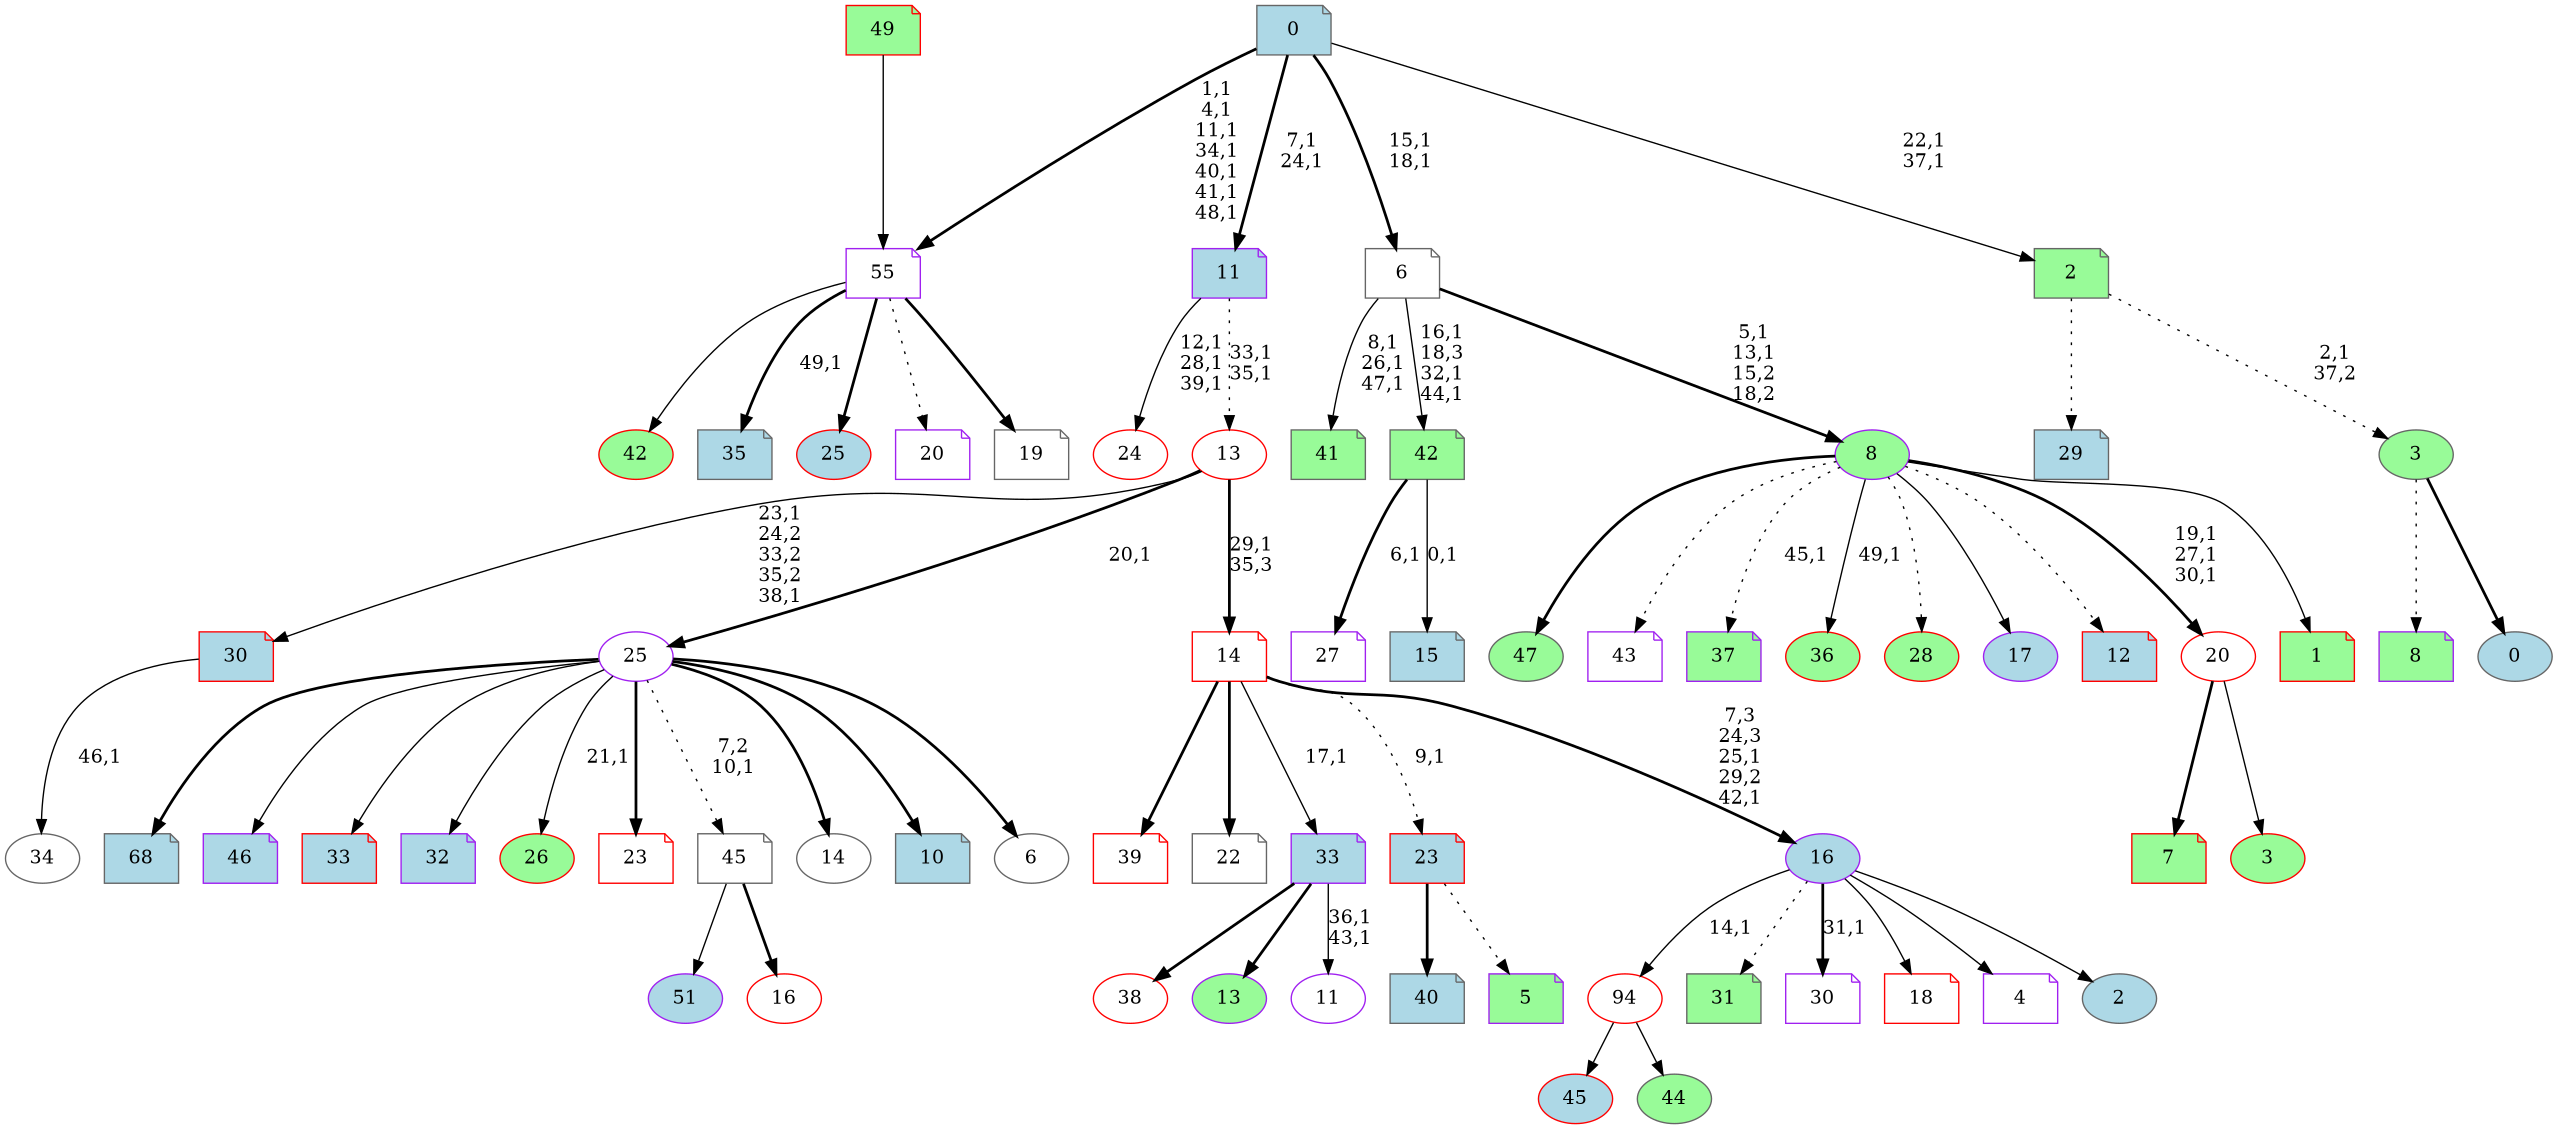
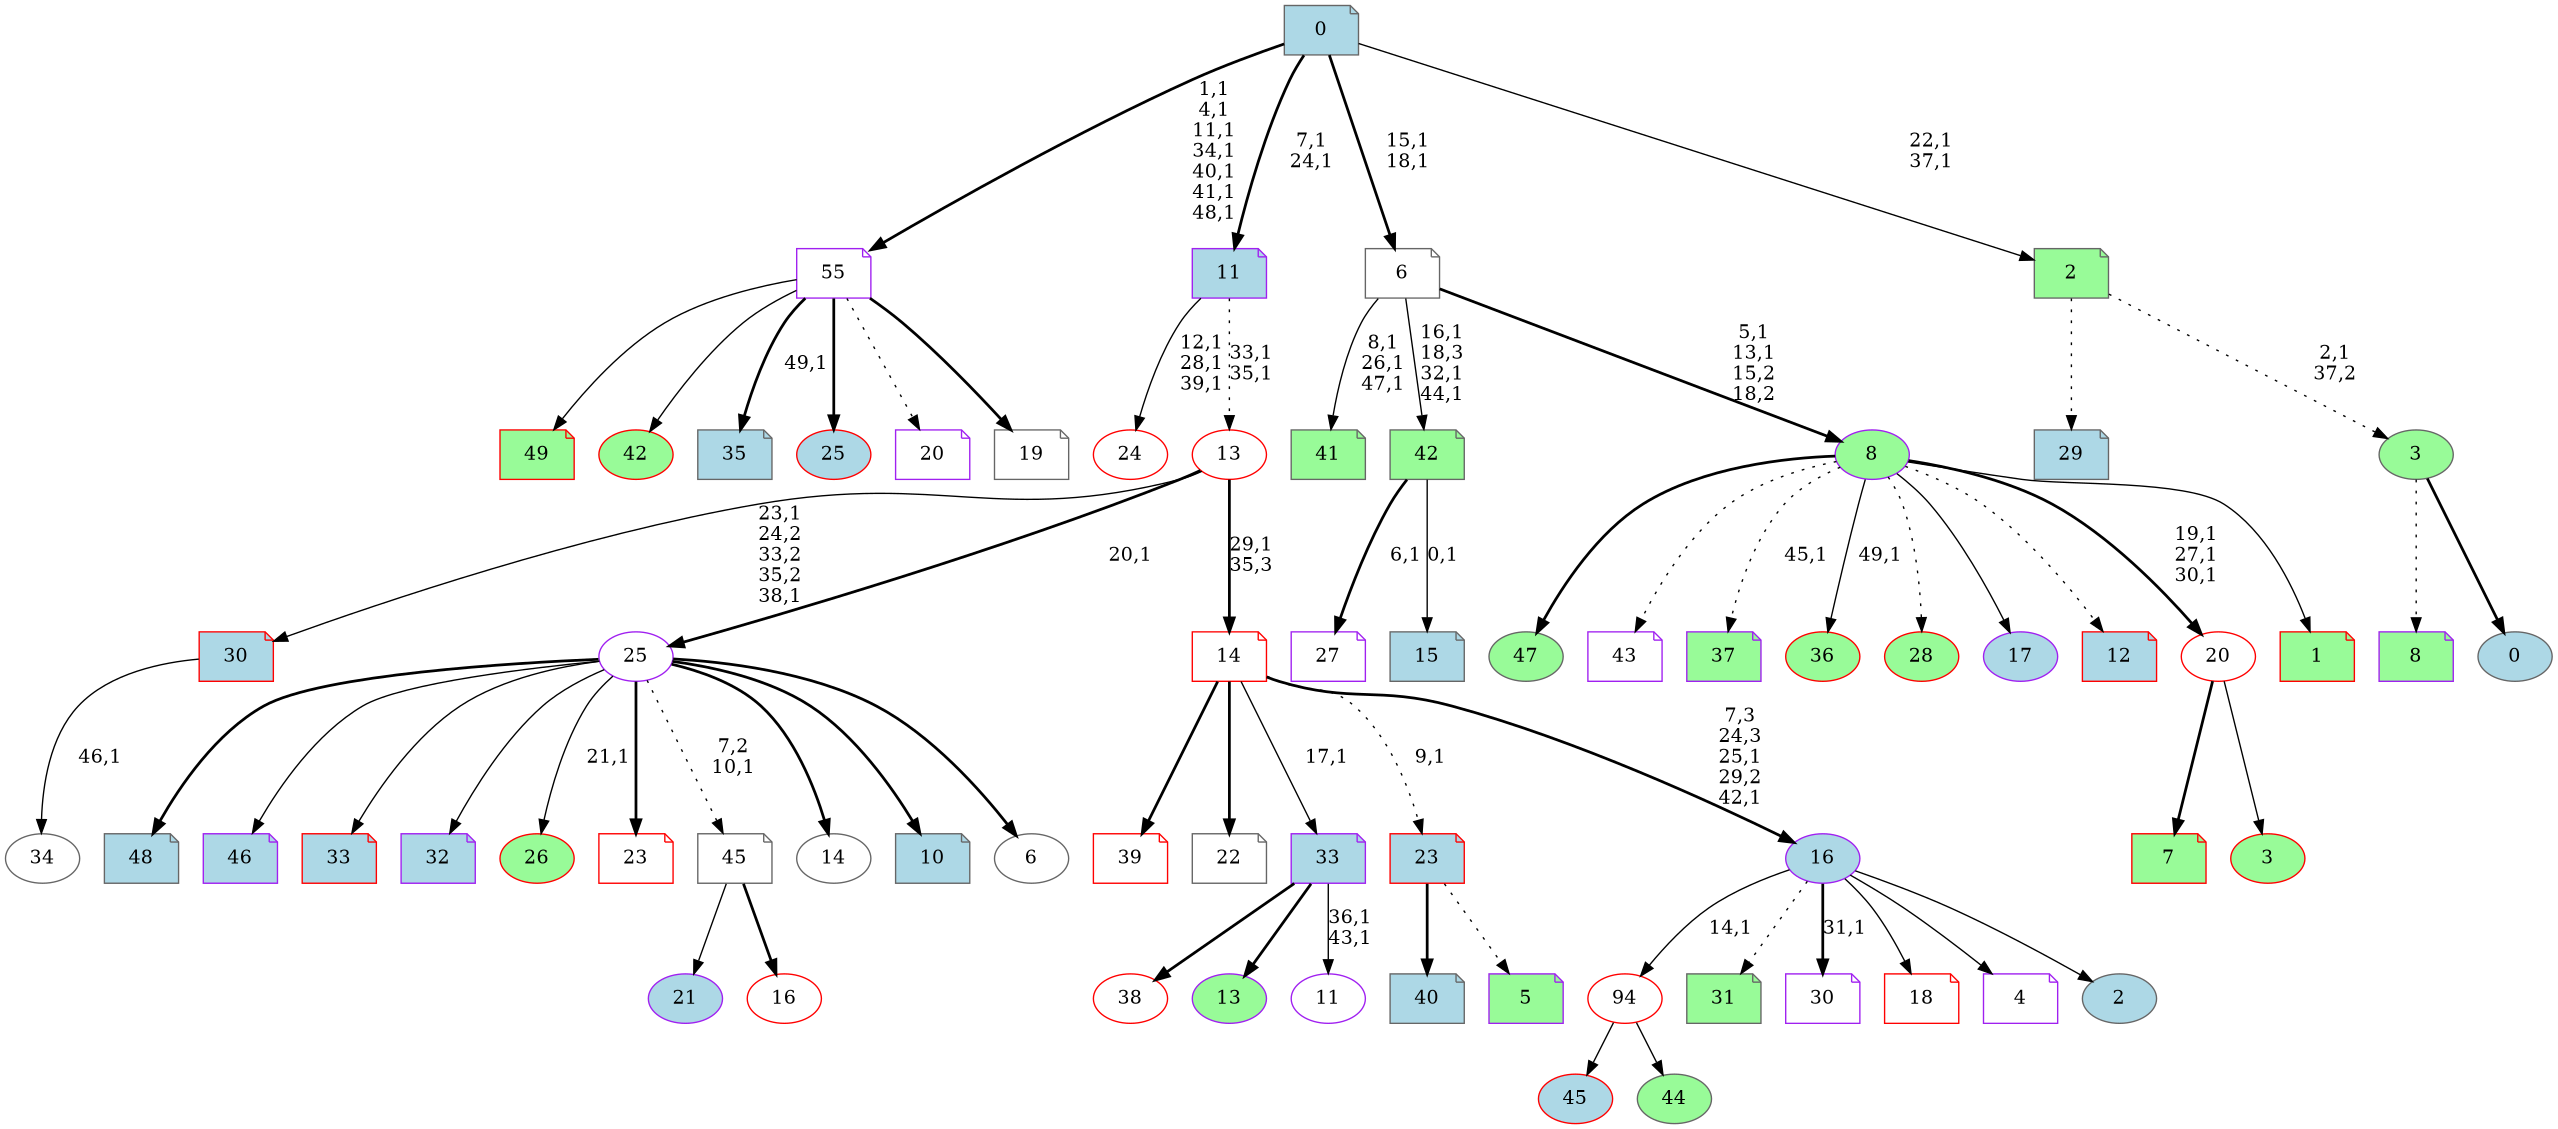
  digraph {
    node [color=red fillcolor=white shape=note style=filled]
    edge [style=bold]
    n1 [fillcolor=palegreen label=49]
-   n2 [color=gray40 fillcolor=lightblue label=68]
+   n2 [color=gray40 fillcolor=lightblue label=48]
    n3 [color=gray40 fillcolor=palegreen label=47 shape=ellipse]
    n4 [color=purple fillcolor=lightblue label=46]
    n5 [fillcolor=lightblue label=45 shape=ellipse]
    n6 [color=gray40 fillcolor=palegreen label=44 shape=ellipse]
    94 [shape=ellipse]
    n8 [color=purple label=43]
    n9 [fillcolor=palegreen label=42 shape=ellipse]
    n10 [color=gray40 fillcolor=palegreen label=41]
    n11 [color=gray40 fillcolor=lightblue label=40]
    n12 [label=39]
    n13 [label=38 shape=ellipse]
    n14 [color=purple fillcolor=palegreen label=37]
    n15 [fillcolor=palegreen label=36 shape=ellipse]
    n16 [color=gray40 fillcolor=lightblue label=35]
    n17 [color=gray40 label=34 shape=ellipse]
    n18 [fillcolor=lightblue label=33]
    n19 [color=purple fillcolor=lightblue label=32]
    n20 [color=gray40 fillcolor=palegreen label=31]
    n21 [color=purple label=30]
    n22 [color=gray40 fillcolor=lightblue label=29]
    n23 [fillcolor=palegreen label=28 shape=ellipse]
    n24 [color=purple label=27]
    n25 [fillcolor=palegreen label=26 shape=ellipse]
    n26 [fillcolor=lightblue label=25 shape=ellipse]
    n27 [label=24 shape=ellipse]
    n28 [label=23]
    n29 [color=gray40 label=22]
-   n30 [color=purple fillcolor=lightblue label=51 shape=ellipse]
+   n30 [color=purple fillcolor=lightblue label=21 shape=ellipse]
    n31 [color=purple label=20]
    n32 [color=gray40 label=19]
    55 [color=purple]
    n34 [label=18]
    n35 [color=purple fillcolor=lightblue label=17 shape=ellipse]
    n36 [label=16 shape=ellipse]
    45 [color=gray40]
    n38 [color=gray40 fillcolor=lightblue label=15]
    42 [color=gray40 fillcolor=palegreen]
    n40 [color=gray40 label=14 shape=ellipse]
    n41 [color=purple fillcolor=palegreen label=13 shape=ellipse]
    n42 [fillcolor=lightblue label=12]
    n43 [color=purple label=11 shape=ellipse]
    33 [color=purple fillcolor=lightblue]
    n45 [color=gray40 fillcolor=lightblue label=10]
    30 [fillcolor=lightblue]
    n47 [color=purple fillcolor=palegreen label=8]
    n48 [fillcolor=palegreen label=7]
    n49 [color=gray40 label=6 shape=ellipse]
    25 [color=purple shape=ellipse]
    n51 [color=purple fillcolor=palegreen label=5]
    23 [fillcolor=lightblue]
    n53 [color=purple label=4]
    n54 [fillcolor=palegreen label=3 shape=ellipse]
    20 [shape=ellipse]
    n56 [color=gray40 fillcolor=lightblue label=2 shape=ellipse]
    16 [color=purple fillcolor=lightblue shape=ellipse]
    14
    13 [shape=ellipse]
    11 [color=purple fillcolor=lightblue]
    n61 [fillcolor=palegreen label=1]
    8 [color=purple fillcolor=palegreen shape=ellipse]
    6 [color=gray40]
    n64 [color=gray40 fillcolor=lightblue label=0 shape=ellipse]
    3 [color=gray40 fillcolor=palegreen shape=ellipse]
    2 [color=gray40 fillcolor=palegreen]
    0 [color=gray40 fillcolor=lightblue]
    94 -> n5 [style=solid]
    94 -> n6 [style=solid]
-   n1 -> 55 [style=solid]
+   55 -> n1 [style=solid]
    55 -> n9 [style=solid]
    55 -> n16 [label="49,1"]
    55 -> n26
    55 -> n31 [style=dotted]
    55 -> n32
    45 -> n30 [style=solid]
    45 -> n36
    42 -> n24 [label="6,1"]
    42 -> n38 [label="0,1" style=solid]
    33 -> n13
    33 -> n41
    33 -> n43 [label="36,1\n43,1" style=solid]
    30 -> n17 [label="46,1" style=solid]
    25 -> n2
    25 -> n4 [style=solid]
    25 -> n18 [style=solid]
    25 -> n19 [style=solid]
    25 -> n25 [label="21,1" style=solid]
    25 -> n28
    25 -> 45 [label="7,2\n10,1" style=dotted]
    25 -> n40
    25 -> n45
    25 -> n49
    23 -> n11
    23 -> n51 [style=dotted]
    20 -> n48
    20 -> n54 [style=solid]
    16 -> 94 [label="14,1" style=solid]
    16 -> n20 [style=dotted]
    16 -> n21 [label="31,1"]
    16 -> n34 [style=solid]
    16 -> n53 [style=solid]
    16 -> n56 [style=solid]
    14 -> n12
    14 -> n29
    14 -> 33 [label="17,1" style=solid]
    14 -> 23 [label="9,1" style=dotted]
    14 -> 16 [label="7,3\n24,3\n25,1\n29,2\n42,1"]
    13 -> 30 [label="23,1\n24,2\n33,2\n35,2\n38,1" style=solid]
    13 -> 25 [label="20,1"]
    13 -> 14 [label="29,1\n35,3"]
    11 -> n27 [label="12,1\n28,1\n39,1" style=solid]
    11 -> 13 [label="33,1\n35,1" style=dotted]
    8 -> n3
    8 -> n8 [style=dotted]
    8 -> n14 [label="45,1" style=dotted]
    8 -> n15 [label="49,1" style=solid]
    8 -> n23 [style=dotted]
    8 -> n35 [style=solid]
    8 -> n42 [style=dotted]
    8 -> 20 [label="19,1\n27,1\n30,1"]
    8 -> n61 [style=solid]
    6 -> n10 [label="8,1\n26,1\n47,1" style=solid]
    6 -> 42 [label="16,1\n18,3\n32,1\n44,1" style=solid]
    6 -> 8 [label="5,1\n13,1\n15,2\n18,2"]
    3 -> n47 [style=dotted]
    3 -> n64
    2 -> n22 [style=dotted]
    2 -> 3 [label="2,1\n37,2" style=dotted]
    0 -> 55 [label="1,1\n4,1\n11,1\n34,1\n40,1\n41,1\n48,1"]
    0 -> 11 [label="7,1\n24,1"]
    0 -> 6 [label="15,1\n18,1"]
    0 -> 2 [label="22,1\n37,1" style=solid]
  }
